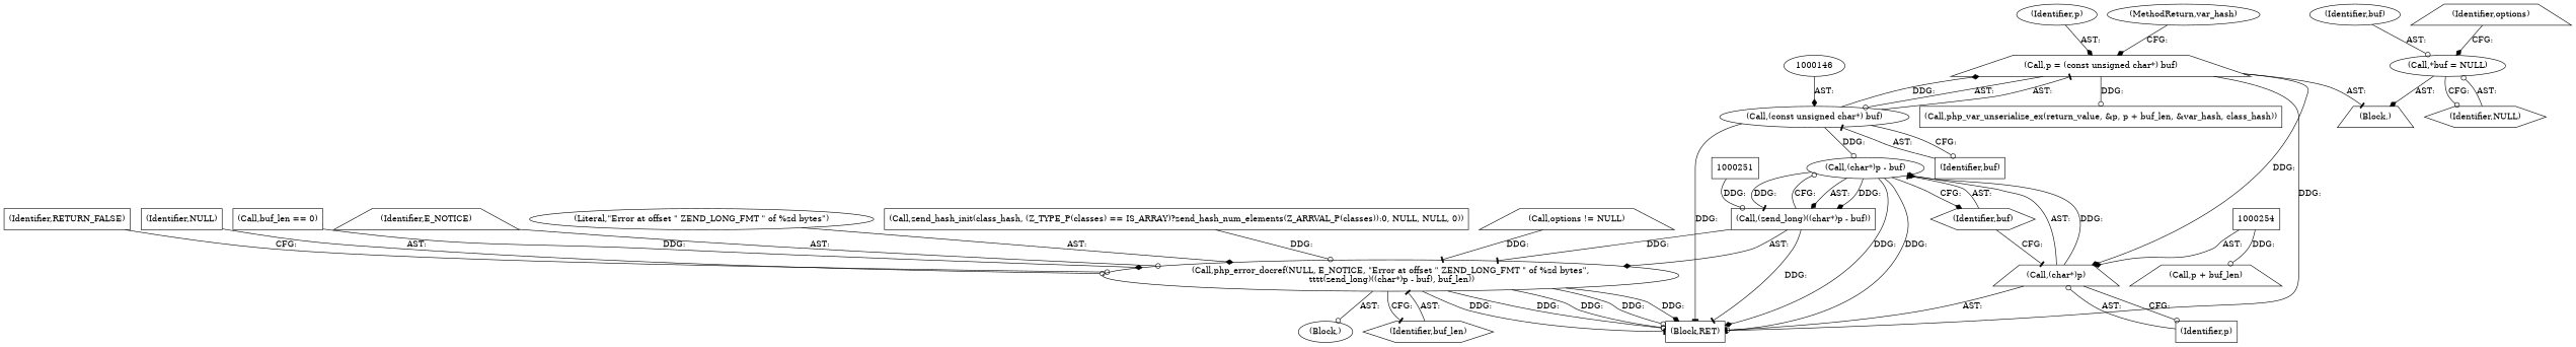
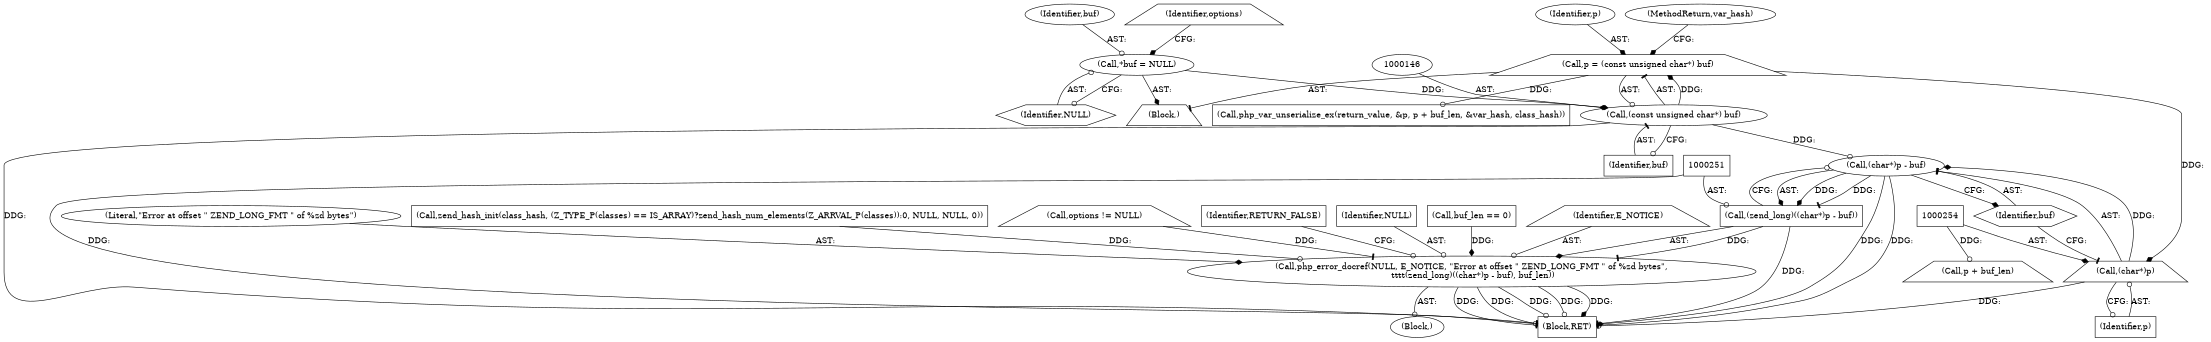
  digraph {
    node [shape=box]
    edge [arrowhead=odot]
    n1 [label="(Call,(char*)p - buf)" shape=ellipse]
    n2 [label="(Call,(zend_long)((char*)p - buf))"]
    n3 [label="(Identifier,buf)" shape=hexagon]
    n4 [label="(Block,RET)"]
    n5 [label="(Call,php_error_docref(NULL, E_NOTICE, \"Error at offset \" ZEND_LONG_FMT \" of %zd bytes\",\n \t\t\t\t(zend_long)((char*)p - buf), buf_len))" shape=ellipse]
    n6 [label="(Call,(char*)p)" shape=trapezium]
    n7 [label="(Identifier,p)"]
    n8 [label="(Call,p = (const unsigned char*) buf)" shape=trapezium]
    n9 [label="(Call,(const unsigned char*) buf)" shape=ellipse]
    n10 [label="(Call,php_var_unserialize_ex(return_value, &p, p + buf_len, &var_hash, class_hash))"]
    n11 [label="(Block,)" shape=trapezium]
    n12 [label="(Identifier,buf)"]
    n13 [label="(Call,p + buf_len)" shape=trapezium]
    n14 [label="(Call,*buf = NULL)" shape=ellipse]
    n15 [label="(Identifier,NULL)" shape=hexagon]
-   n16 [label="(Identifier,buf_len)" shape=hexagon]
    n17 [label="(Block,)" shape=ellipse]
    n18 [label="(Identifier,RETURN_FALSE)"]
    n19 [label="(Identifier,NULL)"]
    n20 [label="(Call,buf_len == 0)"]
    n21 [label="(Identifier,p)" shape=ellipse]
    n22 [label="(Identifier,E_NOTICE)" shape=trapezium]
    n23 [label="(Literal,\"Error at offset \" ZEND_LONG_FMT \" of %zd bytes\")" shape=ellipse]
    n24 [label="(Identifier,buf)" shape=ellipse]
    n25 [label="(MethodReturn,var_hash)" shape=ellipse]
    n26 [label="(Identifier,options)" shape=trapezium]
    n27 [label="(Call,zend_hash_init(class_hash, (Z_TYPE_P(classes) == IS_ARRAY)?zend_hash_num_elements(Z_ARRVAL_P(classes)):0, NULL, NULL, 0))"]
    n28 [label="(Call,options != NULL)" shape=trapezium]
    1000254
    1000146 [shape=ellipse]
    1000251
    n1 -> n2 [arrowhead=diamond label="AST: "]
    n1 -> n2 [arrowhead=diamond label="DDG: "]
    n1 -> n2 [arrowhead=tee label="DDG: "]
    n1 -> n3 [arrowhead=diamond label="CFG: "]
    n1 -> n4 [arrowhead=diamond label="DDG: "]
    n1 -> n4 [arrowhead=tee label="DDG: "]
    n2 -> n1 [label="CFG: "]
    n2 -> n4 [arrowhead=tee label="DDG: "]
    n2 -> n5 [arrowhead=diamond label="AST: "]
    n2 -> n5 [arrowhead=tee label="DDG: "]
    n3 -> n1 [arrowhead=tee label="AST: "]
    n3 -> n6 [arrowhead=tee label="CFG: "]
    n5 -> n4 [label="DDG: "]
    n5 -> n4 [label="DDG: "]
    n5 -> n4 [label="DDG: "]
    n5 -> n4 [arrowhead=diamond label="DDG: "]
    n5 -> n4 [arrowhead=tee label="DDG: "]
-   n5 -> n16 [arrowhead=tee label="CFG: "]
    n5 -> n17 [label="AST: "]
    n6 -> n1 [arrowhead=tee label="AST: "]
    n6 -> n1 [arrowhead=diamond label="DDG: "]
-   n6 -> n4 [label="AST: "]
+   n6 -> n4 [label="DDG: "]
    n6 -> n7 [label="CFG: "]
    n7 -> n6 [label="AST: "]
-   n8 -> n4 [arrowhead=tee label="DDG: "]
+   1000251 -> n4 [arrowhead=tee label="DDG: "]
    n8 -> n6 [arrowhead=diamond label="DDG: "]
    n8 -> n9 [label="AST: "]
    n8 -> n10 [label="DDG: "]
    n8 -> n11 [arrowhead=tee label="AST: "]
    n9 -> n1 [label="DDG: "]
    n9 -> n4 [arrowhead=tee label="DDG: "]
    n9 -> n8 [arrowhead=tee label="AST: "]
    n9 -> n8 [arrowhead=diamond label="DDG: "]
    n9 -> n12 [label="CFG: "]
    n12 -> n9 [arrowhead=tee label="AST: "]
+   n14 -> n9 [arrowhead=diamond label="DDG: "]
    n14 -> n11 [arrowhead=diamond label="AST: "]
    n14 -> n15 [label="CFG: "]
    n15 -> n14 [label="AST: "]
-   n16 -> n5 [arrowhead=tee label="AST: "]
    n18 -> n5 [label="CFG: "]
    n19 -> n5 [label="AST: "]
    n20 -> n5 [arrowhead=diamond label="DDG: "]
    n21 -> n8 [arrowhead=diamond label="AST: "]
    n22 -> n5 [label="AST: "]
    n23 -> n5 [arrowhead=diamond label="AST: "]
    n24 -> n14 [label="AST: "]
    n25 -> n8 [arrowhead=diamond label="CFG: "]
    n26 -> n14 [arrowhead=diamond label="CFG: "]
    n27 -> n5 [label="DDG: "]
    n28 -> n5 [arrowhead=tee label="DDG: "]
    1000254 -> n6 [arrowhead=diamond label="AST: "]
    1000254 -> n13 [label="DDG: "]
    1000146 -> n9 [arrowhead=diamond label="AST: "]
-   1000251 -> n2 [label="DDG: "]
+   1000251 -> n2 [label="AST: "]
  }
